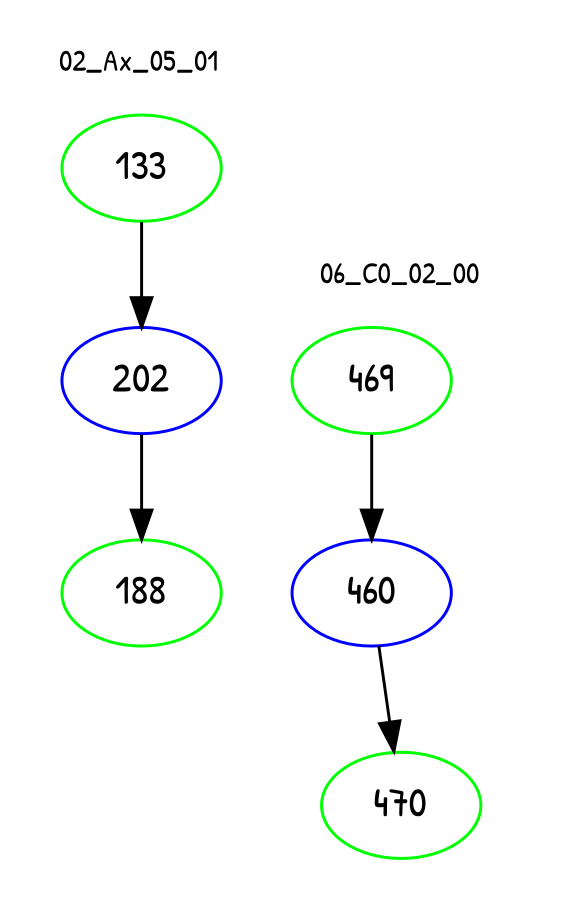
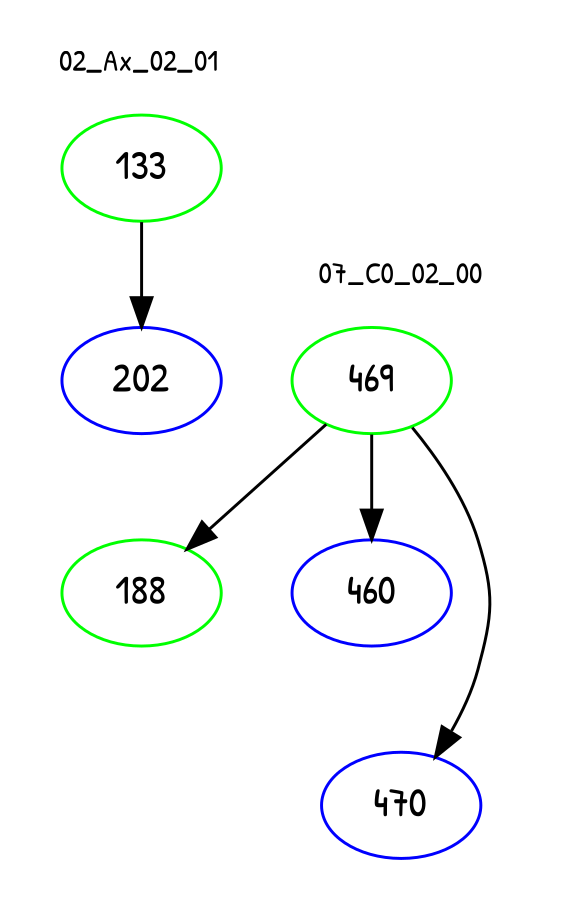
  digraph {
    fontname="Patrick Hand"
    node [color=green fontname="Patrick Hand"]
    edge [color=black fontname="Patrick Hand"]
    n1 [label=133]
    n2 [color=blue label=202]
    n3 [label=188]
    n4 [label=469]
    n5 [color=blue label=460]
-   n6 [label=470]
+   n6 [color=blue label=470]
    subgraph cluster_1 {
      color=white
      fontsize=10
-     label="02_Ax_05_01"
+     label="02_Ax_02_01"
      n1
      n2
      n3
    }
    subgraph cluster_2 {
      color=white
      fontsize=10
-     label="06_C0_02_00"
+     label="07_C0_02_00"
      n4
      n5
      n6
    }
    n1 -> n2
-   n2 -> n3
+   n4 -> n3
    n4 -> n5
-   n5 -> n6
+   n4 -> n6
  }
